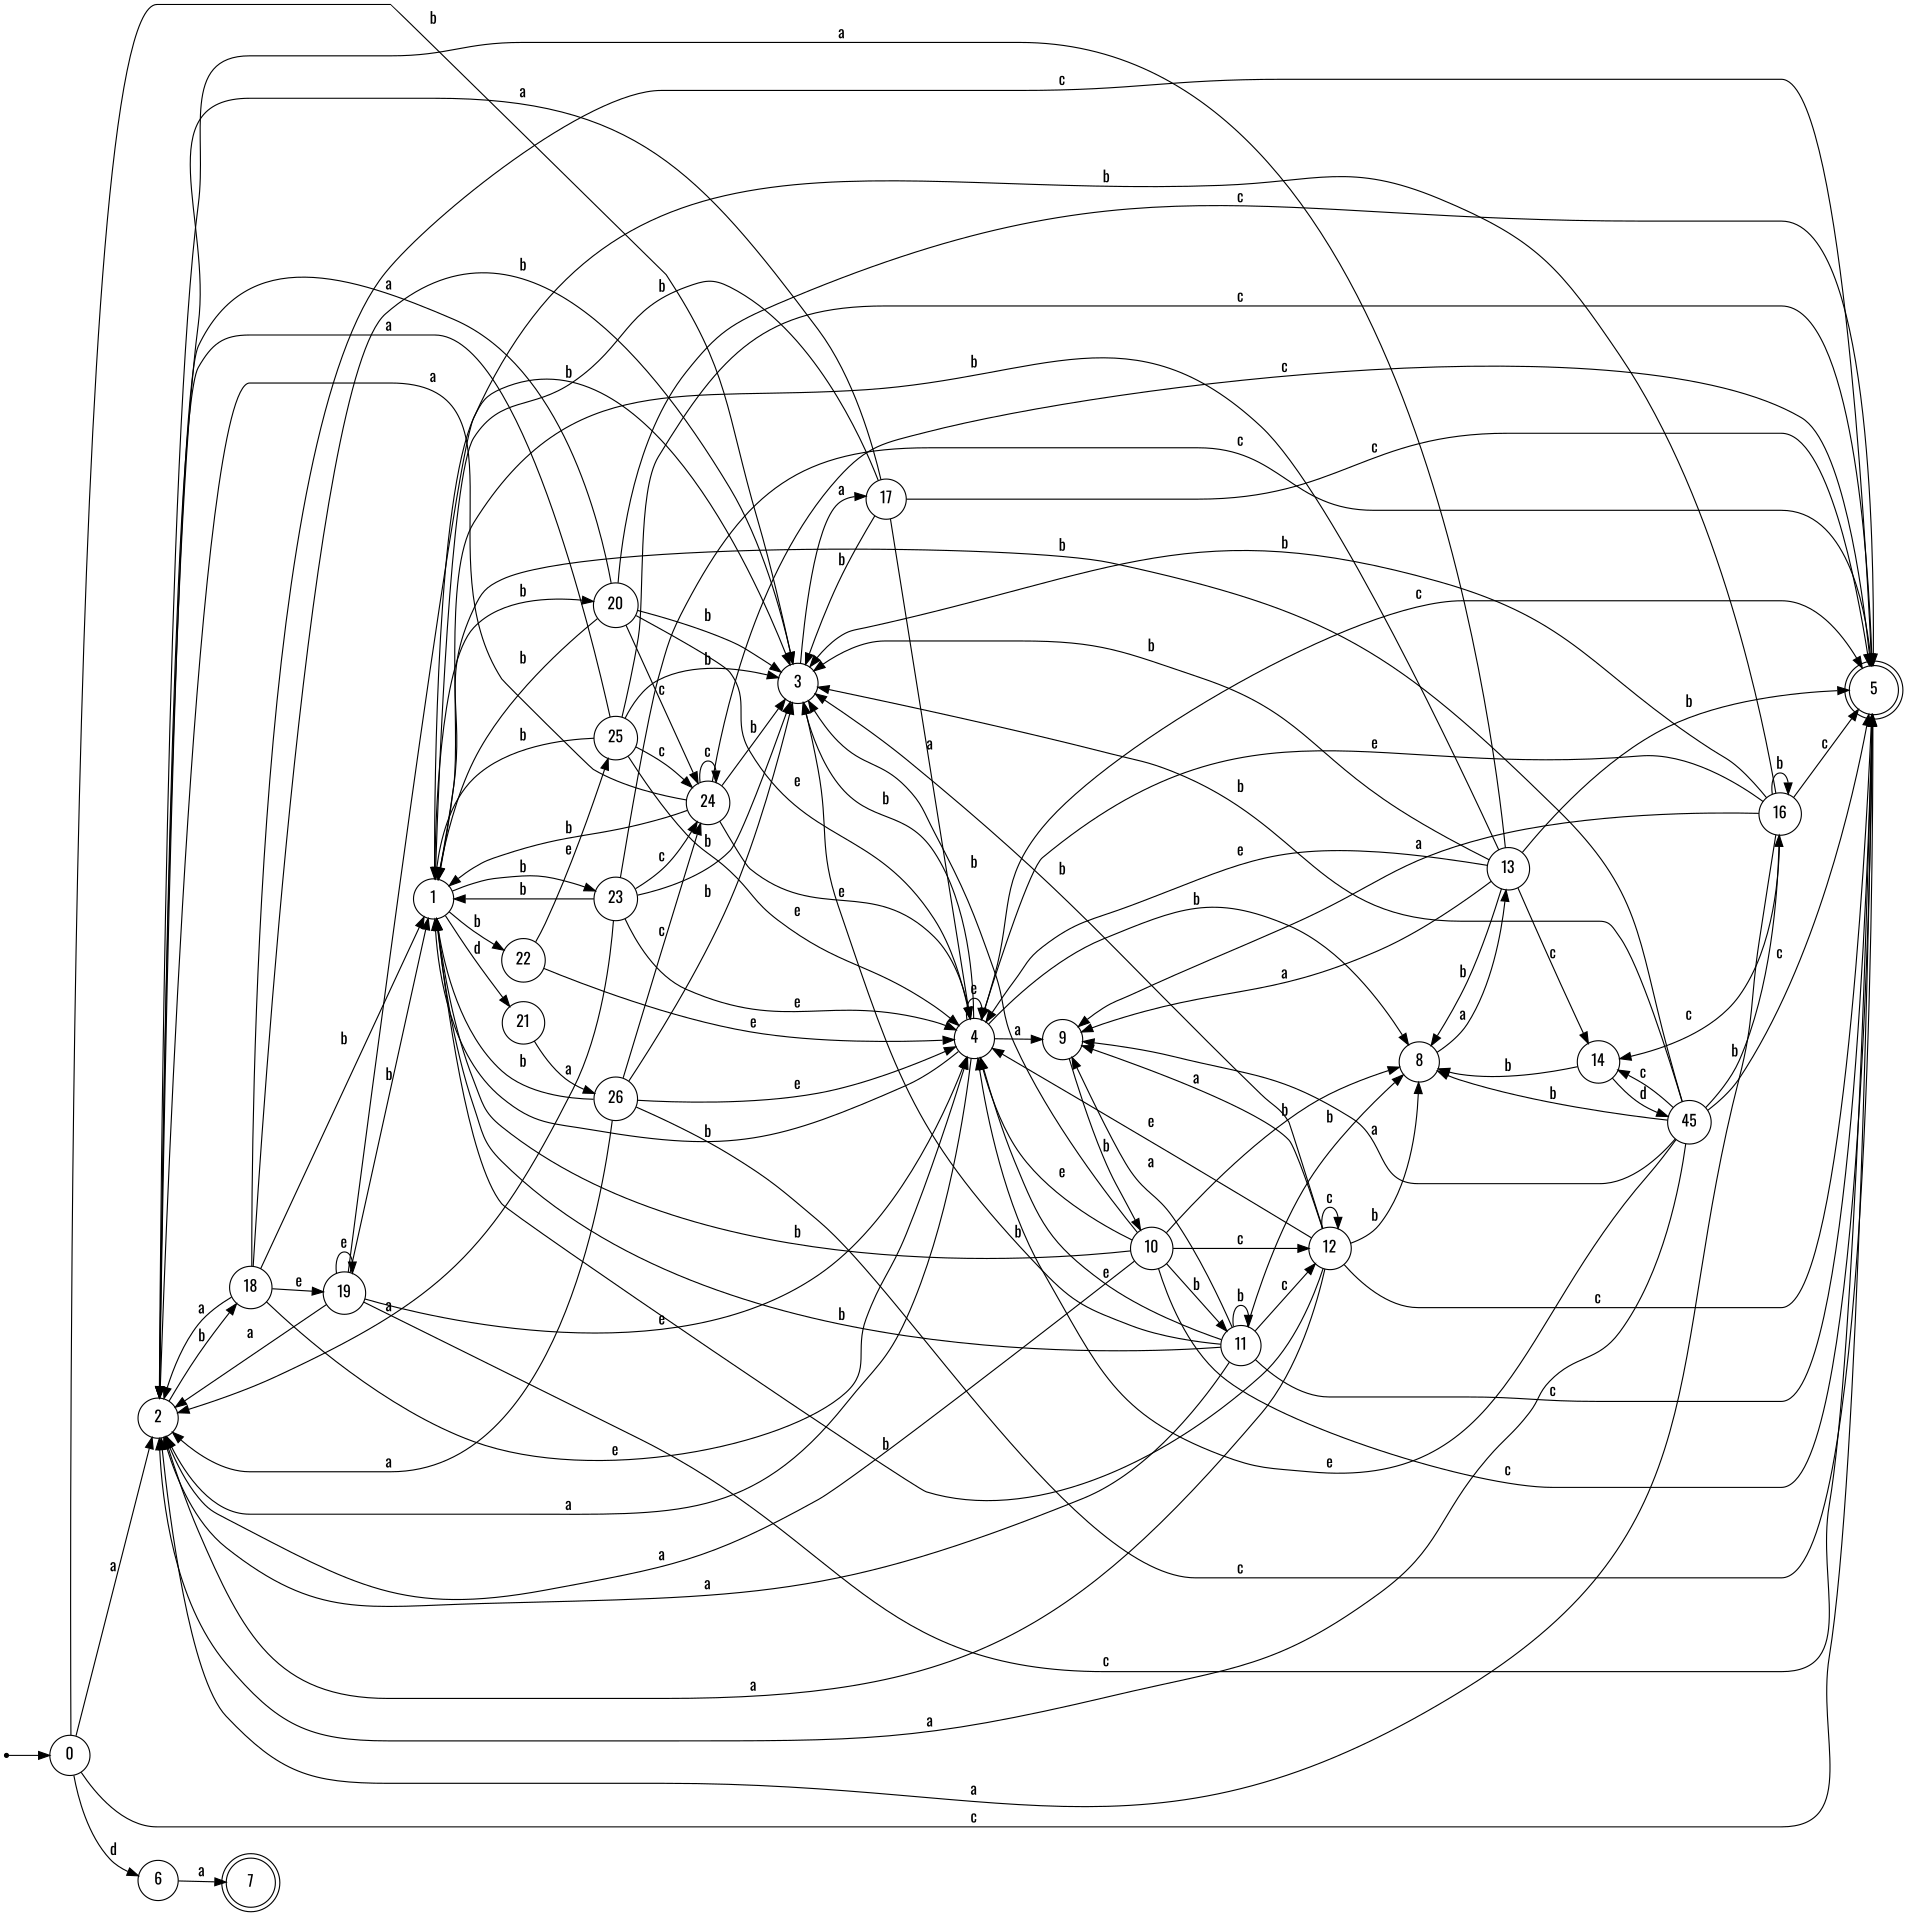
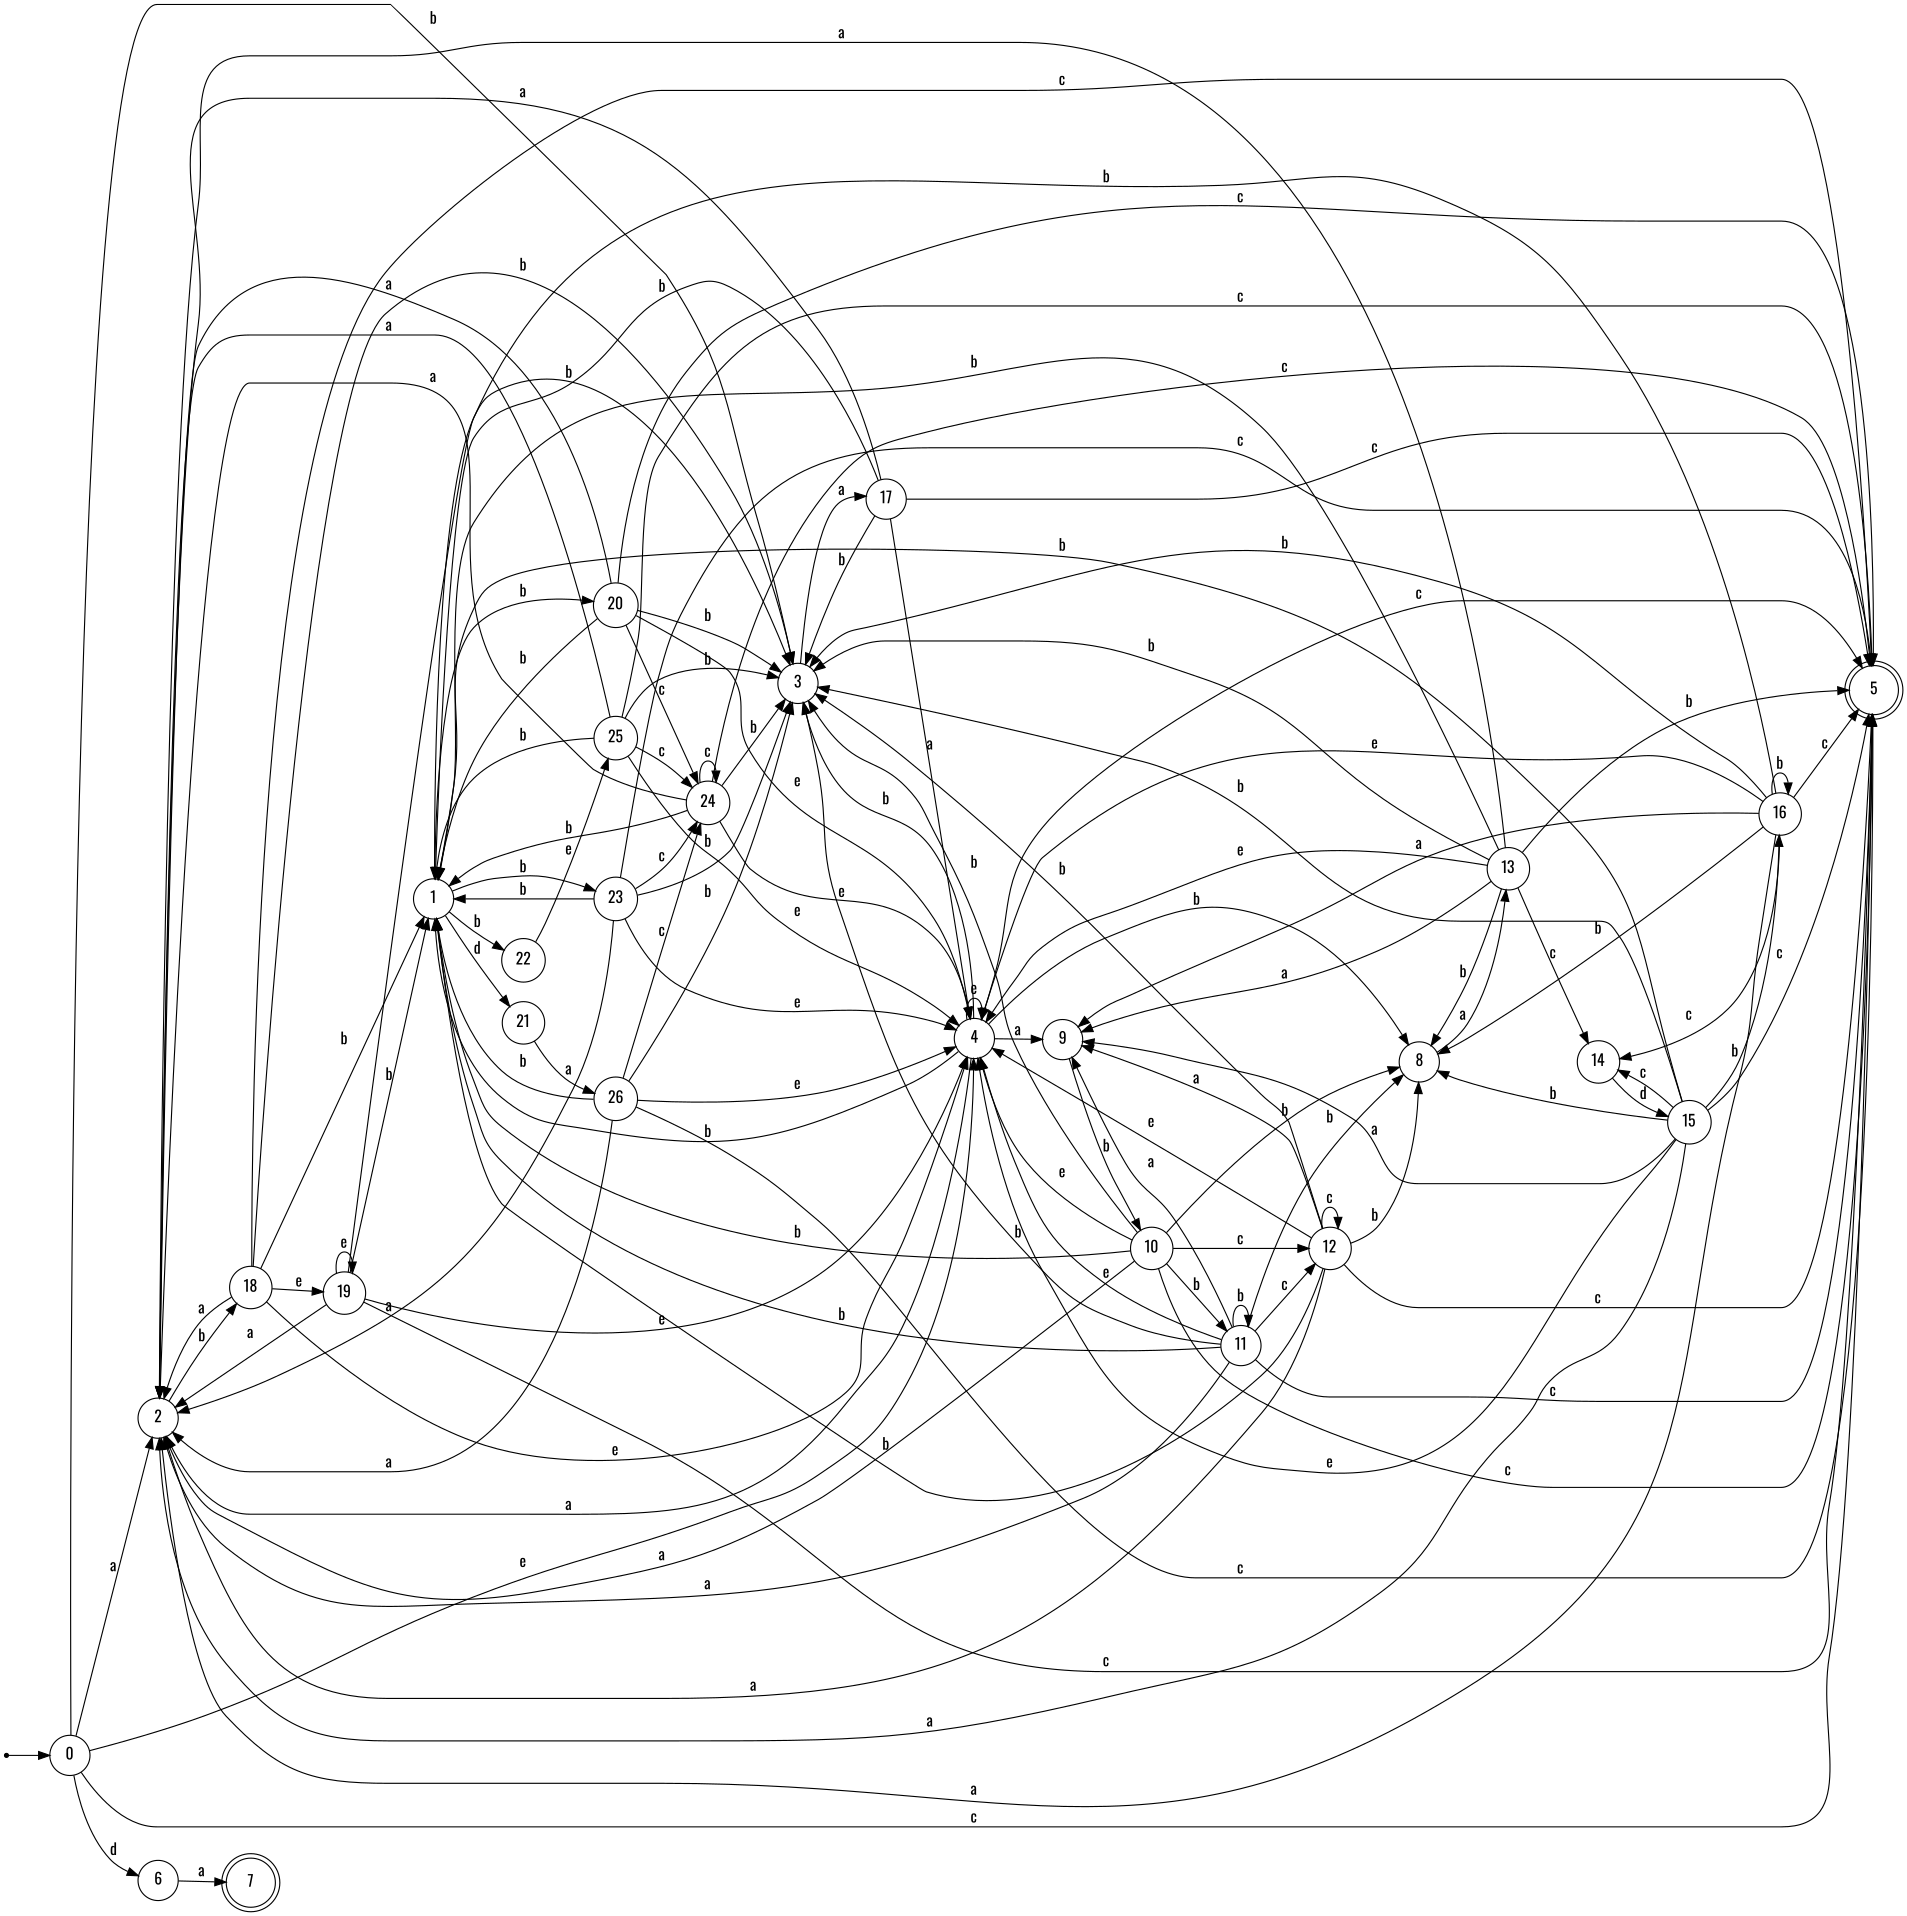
  digraph {
    fontname=Oswald
    rankdir=LR
    node [fontname=Oswald shape=circle]
    edge [fontname=Oswald]
    dummy0 [shape=point]
    0
    2
    3
    4
    5 [shape=doublecircle]
    6
    1
    20
    21
    22
    23
    18
    17
    8
    9
    7 [shape=doublecircle]
    24
    26
    25
    19
    13
    10
    14
    11
    12
-   15 [label=45]
+   15
    16
    dummy0 -> 0
    0 -> 2 [label=a]
    0 -> 3 [label=b]
-   22 -> 4 [label=e]
+   0 -> 4 [label=e]
    0 -> 5 [label=c]
    0 -> 6 [label=d]
    2 -> 18 [label=b]
    3 -> 17 [label=a]
    4 -> 2 [label=a]
    4 -> 3 [label=b]
    4 -> 4 [label=e]
    4 -> 5 [label=c]
    4 -> 1 [label=b]
    4 -> 8 [label=b]
    4 -> 9 [label=a]
    6 -> 7 [label=a]
    1 -> 20 [label=b]
    1 -> 21 [label=d]
    1 -> 22 [label=b]
    1 -> 23 [label=b]
    20 -> 2 [label=a]
    20 -> 3 [label=b]
    20 -> 4 [label=e]
    20 -> 5 [label=c]
    20 -> 1 [label=b]
    20 -> 24 [label=c]
    21 -> 26 [label=a]
    22 -> 25 [label=e]
    23 -> 2 [label=a]
    23 -> 3 [label=b]
    23 -> 4 [label=e]
    23 -> 5 [label=c]
    23 -> 1 [label=b]
    23 -> 24 [label=c]
    18 -> 2 [label=a]
    18 -> 3 [label=b]
    18 -> 4 [label=e]
    18 -> 5 [label=c]
    18 -> 1 [label=b]
    18 -> 19 [label=e]
    17 -> 2 [label=a]
    17 -> 3 [label=b]
    17 -> 4 [label=a]
    17 -> 5 [label=c]
    17 -> 1 [label=b]
    8 -> 13 [label=a]
    9 -> 10 [label=b]
    24 -> 2 [label=a]
    24 -> 3 [label=b]
    24 -> 4 [label=e]
    24 -> 5 [label=c]
    24 -> 1 [label=b]
    24 -> 24 [label=c]
    26 -> 2 [label=a]
    26 -> 3 [label=b]
    26 -> 4 [label=e]
    26 -> 5 [label=c]
    26 -> 1 [label=b]
    26 -> 24 [label=c]
    25 -> 2 [label=a]
    25 -> 3 [label=b]
    25 -> 4 [label=e]
    25 -> 5 [label=c]
    25 -> 1 [label=b]
    25 -> 24 [label=c]
    19 -> 2 [label=a]
    19 -> 3 [label=b]
    19 -> 4 [label=e]
    19 -> 5 [label=c]
    19 -> 1 [label=b]
    19 -> 19 [label=e]
    13 -> 2 [label=a]
    13 -> 3 [label=b]
    13 -> 4 [label=e]
    13 -> 5 [label=b]
    13 -> 1 [label=b]
    13 -> 8 [label=b]
    13 -> 9 [label=a]
    13 -> 14 [label=c]
    10 -> 2 [label=a]
    10 -> 3 [label=b]
    10 -> 4 [label=e]
    10 -> 5 [label=c]
    10 -> 1 [label=b]
    10 -> 8 [label=b]
    10 -> 11 [label=b]
    10 -> 12 [label=c]
    14 -> 15 [label=d]
    11 -> 2 [label=a]
    11 -> 3 [label=b]
    11 -> 4 [label=e]
    11 -> 5 [label=c]
    11 -> 1 [label=b]
    11 -> 8 [label=b]
    11 -> 9 [label=a]
    11 -> 11 [label=b]
    11 -> 12 [label=c]
    12 -> 2 [label=a]
    12 -> 3 [label=b]
    12 -> 4 [label=e]
    12 -> 5 [label=c]
    12 -> 1 [label=b]
    12 -> 8 [label=b]
    12 -> 9 [label=a]
    12 -> 12 [label=c]
    15 -> 2 [label=a]
    15 -> 3 [label=b]
    15 -> 4 [label=e]
    15 -> 5 [label=c]
    15 -> 1 [label=b]
    15 -> 8 [label=b]
    15 -> 9 [label=a]
    15 -> 14 [label=c]
    15 -> 16 [label=b]
    16 -> 2 [label=a]
    16 -> 3 [label=b]
    16 -> 4 [label=e]
    16 -> 5 [label=c]
    16 -> 1 [label=b]
-   14 -> 8 [label=b]
+   16 -> 8 [label=b]
    16 -> 9 [label=a]
    16 -> 14 [label=c]
    16 -> 16 [label=b]
  }
